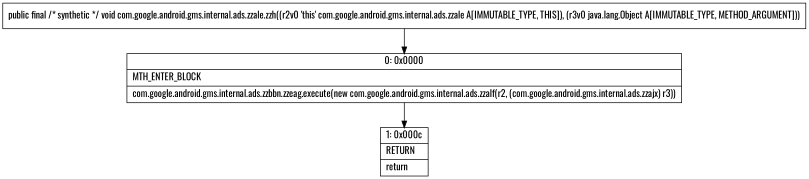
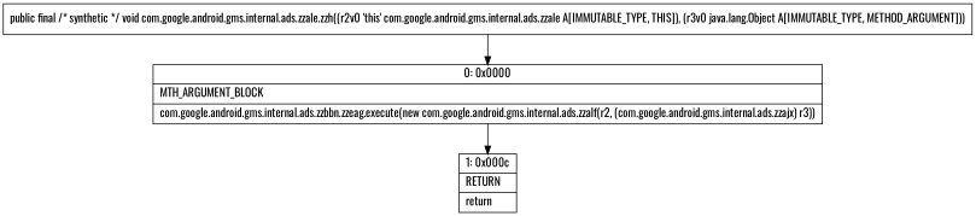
  digraph {
    fontname=Oswald
    node [shape=record fontname=Oswald]
    edge [fontname=Oswald]
-   n1 [label="{0\:\ 0x0000|MTH_ENTER_BLOCK\l|com.google.android.gms.internal.ads.zzbbn.zzeag.execute(new com.google.android.gms.internal.ads.zzalf(r2, (com.google.android.gms.internal.ads.zzajx) r3))\l}"]
+   n1 [label="{0\:\ 0x0000|MTH_ARGUMENT_BLOCK\l|com.google.android.gms.internal.ads.zzbbn.zzeag.execute(new com.google.android.gms.internal.ads.zzalf(r2, (com.google.android.gms.internal.ads.zzajx) r3))\l}"]
    n2 [label="{1\:\ 0x000c|RETURN\l|return\l}"]
    n3 [label="{public final \/* synthetic *\/ void com.google.android.gms.internal.ads.zzale.zzh((r2v0 'this' com.google.android.gms.internal.ads.zzale A[IMMUTABLE_TYPE, THIS]), (r3v0 java.lang.Object A[IMMUTABLE_TYPE, METHOD_ARGUMENT])) }"]
    n1 -> n2
    n3 -> n1
  }
